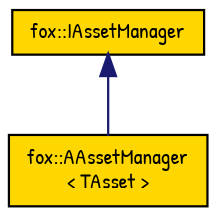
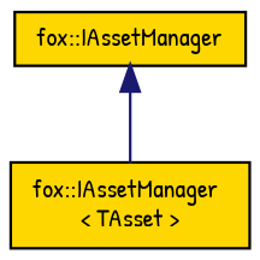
  digraph {
    fontname="Patrick Hand"
    node [color=black fillcolor=gold fontname="Patrick Hand" fontsize=10 shape=record style=filled]
-   n1 [fontcolor=black height=0.2 label="fox::AAssetManager\l\< TAsset \>" width=0.4]
+   n1 [fontcolor=black height=0.2 label="fox::IAssetManager\l\< TAsset \>" width=0.4]
    n2 [height=0.2 label="fox::IAssetManager" width=0.4]
    n2 -> n1 [color=midnightblue dir=back fontname="Patrick Hand" fontsize=10 labelfontname=Helvetica labelfontsize=10 style=solid]
  }
